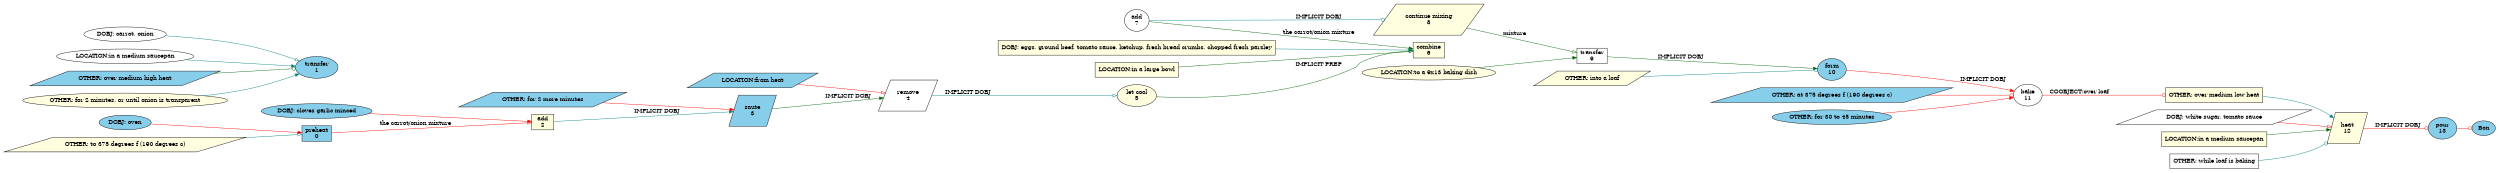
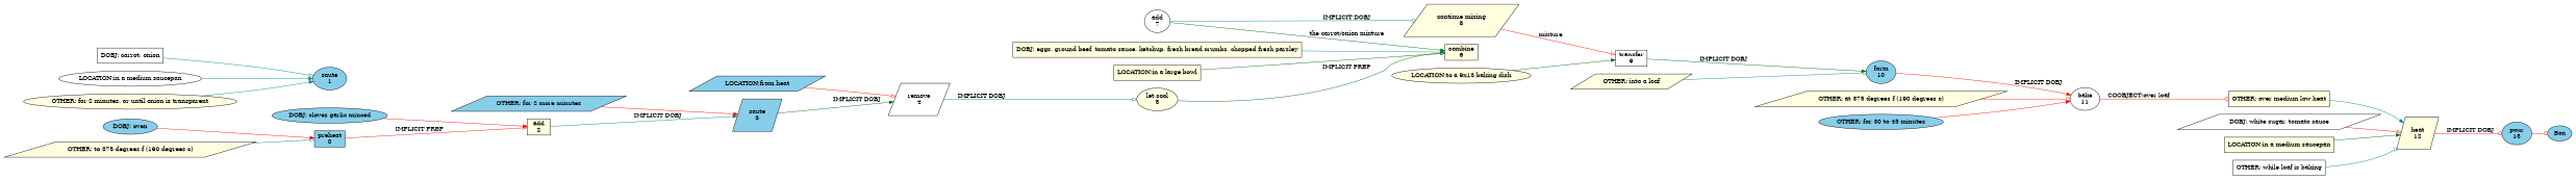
  digraph {
    rankdir=LR
    node [fillcolor=lightyellow shape=ellipse style=filled]
    edge [arrowhead=normal color=red]
    n1 [fillcolor=skyblue label="preheat\n0" shape=box]
    n2 [label="add\n2" shape=box]
    n3 [fillcolor=skyblue label="saute\n3" shape=parallelogram]
-   n4 [fillcolor=skyblue label="transfer\n1"]
+   n4 [fillcolor=skyblue label="saute\n1"]
    n5 [fillcolor=white label="remove\n4" shape=parallelogram]
    n6 [label="let cool\n5"]
    n7 [label="combine\n6" shape=box]
    n8 [fillcolor=white label="add\n7"]
    n9 [label="continue mixing\n8" shape=parallelogram]
    n10 [fillcolor=white label="transfer\n9" shape=box]
    n11 [fillcolor=skyblue label="form\n10"]
    n12 [fillcolor=white label="bake\n11"]
    n13 [label="OTHER: over medium low heat" shape=box]
    n14 [fillcolor=skyblue label="pour\n13"]
    n15 [fillcolor=skyblue label=Bon]
    n16 [label="heat\n12" shape=parallelogram]
    n17 [fillcolor=white label="DOBJ: white sugar, tomato sauce" shape=parallelogram]
    n18 [label="LOCATION:in a medium saucepan" shape=box]
    n19 [fillcolor=white label="OTHER: while loaf is baking" shape=box]
-   n20 [fillcolor=white label="DOBJ: carrot, onion"]
+   n20 [fillcolor=white label="DOBJ: carrot, onion" shape=box]
    n21 [fillcolor=white label="LOCATION:in a medium saucepan"]
-   n22 [fillcolor=skyblue label="OTHER: over medium high heat" shape=parallelogram]
    n23 [label="OTHER: for 2 minutes, or until onion is transparent"]
    n24 [fillcolor=skyblue label="DOBJ: oven"]
    n25 [label="OTHER: to 375 degrees f (190 degrees c)" shape=parallelogram]
    n26 [fillcolor=skyblue label="DOBJ: cloves garlic minced"]
    n27 [fillcolor=skyblue label="OTHER: for 2 more minutes" shape=parallelogram]
    n28 [fillcolor=skyblue label="LOCATION:from heat" shape=parallelogram]
    n29 [label="DOBJ: eggs, ground beef, tomato sauce, ketchup, fresh bread crumbs, chopped fresh parsley" shape=box]
    n30 [label="LOCATION:in a large bowl" shape=box]
    n31 [label="LOCATION:to a 9x13 baking dish"]
    n32 [label="OTHER: into a loaf" shape=parallelogram]
-   n33 [fillcolor=skyblue label="OTHER: at 375 degrees f (190 degrees c)" shape=parallelogram]
+   n33 [label="OTHER: at 375 degrees f (190 degrees c)" shape=parallelogram]
    n34 [fillcolor=skyblue label="OTHER: for 30 to 45 minutes"]
-   n1 -> n2 [arrowhead=onormal label="the carrot/onion mixture"]
+   n1 -> n2 [arrowhead=onormal label="IMPLICIT PREP"]
    n2 -> n3 [color=teal label="IMPLICIT DOBJ"]
    n3 -> n5 [color=darkgreen label="IMPLICIT DOBJ"]
    n5 -> n6 [arrowhead=onormal color=teal label="IMPLICIT DOBJ"]
    n6 -> n7 [arrowhead=onormal color=darkgreen label="IMPLICIT PREP"]
    n8 -> n7 [color=darkgreen label="the carrot/onion mixture"]
    n8 -> n9 [arrowhead=odot color=teal label="IMPLICIT DOBJ"]
-   n9 -> n10 [arrowhead=onormal color=darkgreen label=mixture]
+   n9 -> n10 [arrowhead=onormal label=mixture]
    n10 -> n11 [color=darkgreen label="IMPLICIT DOBJ"]
    n11 -> n12 [label="IMPLICIT DOBJ"]
    n12 -> n13 [arrowhead=odot label="COOBJECT:over loaf"]
    n13 -> n16 [color=teal]
    n14 -> n15 [arrowhead=odot]
    n16 -> n14 [arrowhead=odot label="IMPLICIT DOBJ"]
    n17 -> n16 [arrowhead=onormal]
    n18 -> n16 [color=darkgreen]
    n19 -> n16 [arrowhead=odot color=teal]
    n20 -> n4 [arrowhead=onormal color=teal]
    n21 -> n4 [color=teal]
-   n22 -> n4 [arrowhead=odot color=darkgreen]
    n23 -> n4 [color=teal]
    n24 -> n1
    n25 -> n1 [arrowhead=onormal color=teal]
    n26 -> n2
    n27 -> n3
    n28 -> n5 [arrowhead=onormal]
    n29 -> n7 [color=teal]
    n30 -> n7 [arrowhead=onormal color=darkgreen]
    n31 -> n10 [color=darkgreen]
    n32 -> n11 [arrowhead=odot color=teal]
    n33 -> n12 [arrowhead=odot]
    n34 -> n12
  }
